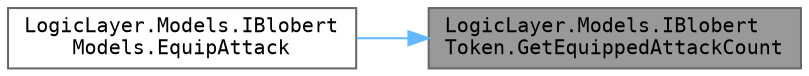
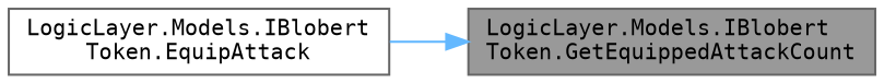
  digraph {
    rankdir=RL
    fontname="DejaVu Sans Mono"
    node [fontname="DejaVu Sans Mono" fontsize=10 shape=box style=filled]
    n1 [color=gray40 fillcolor=grey60 fontcolor=black height=0.2 label="LogicLayer.Models.IBlobert\lToken.GetEquippedAttackCount" width=0.4]
-   n2 [color=grey40 fillcolor=white height=0.2 label="LogicLayer.Models.IBlobert\lModels.EquipAttack" width=0.4]
+   n2 [color=grey40 fillcolor=white height=0.2 label="LogicLayer.Models.IBlobert\lToken.EquipAttack" width=0.4]
    n1 -> n2 [color=steelblue1 dir=back fontname="DejaVu Sans Mono" fontsize=10 labelfontname=Helvetica labelfontsize=10 style=solid]
  }
